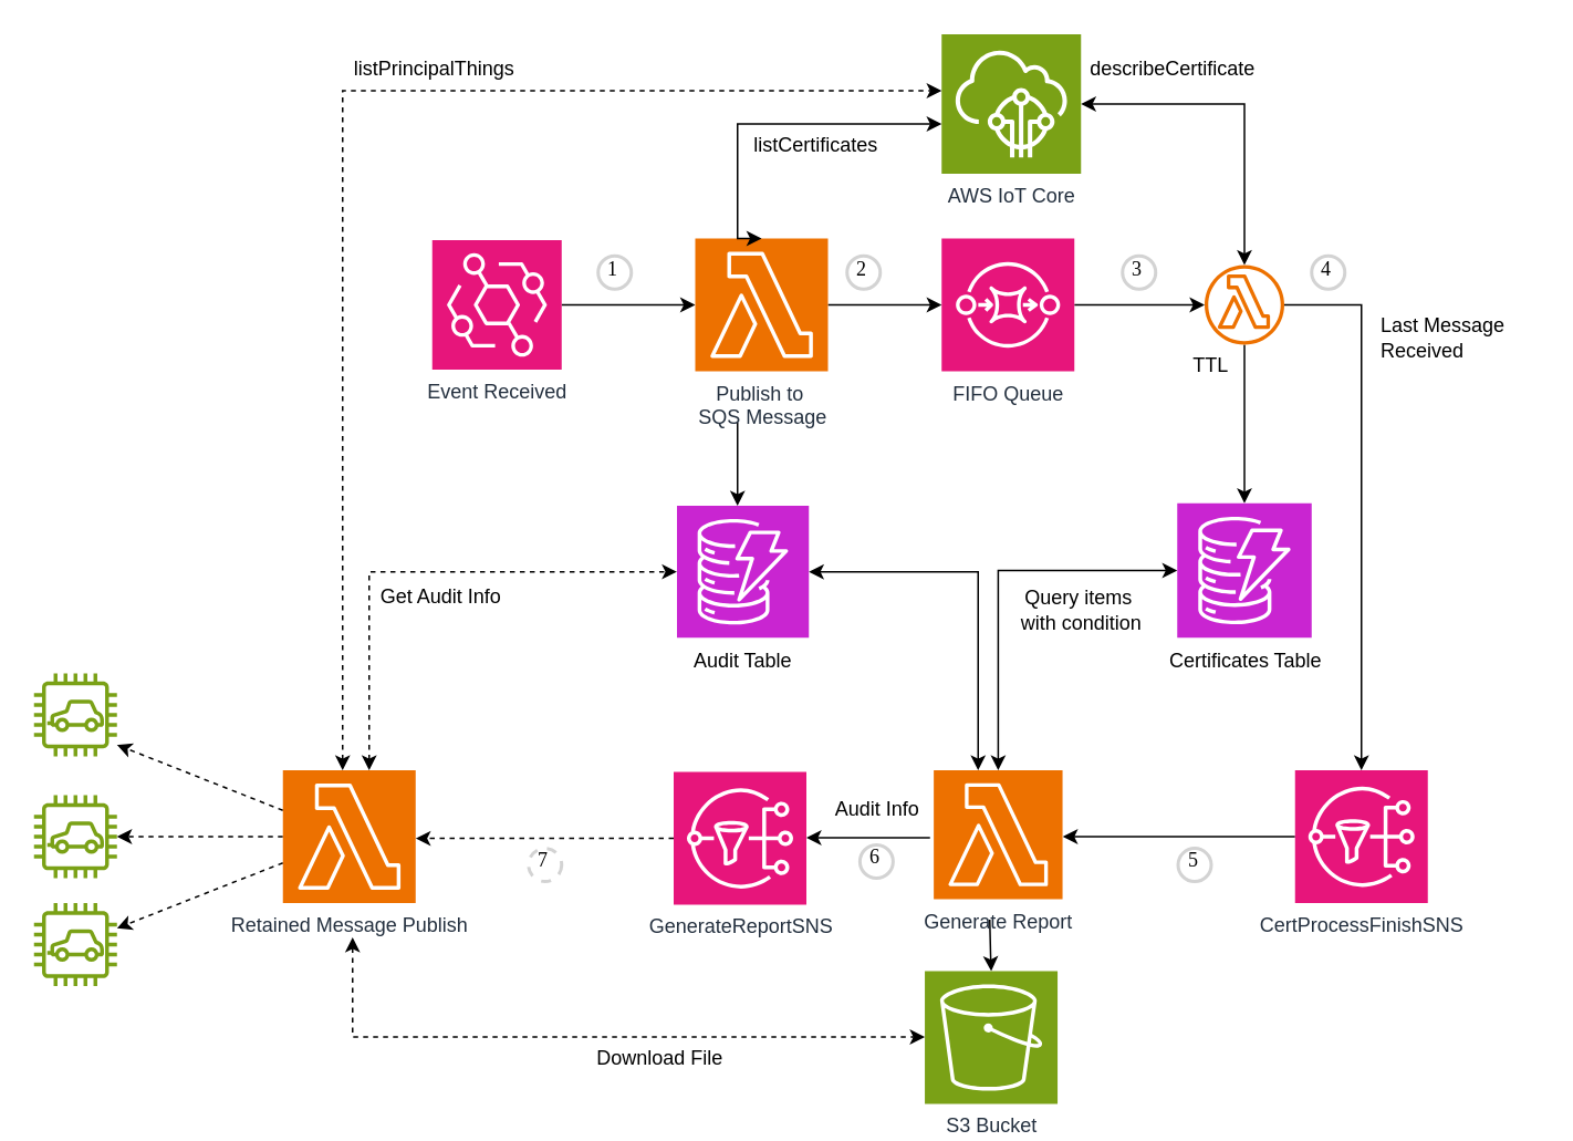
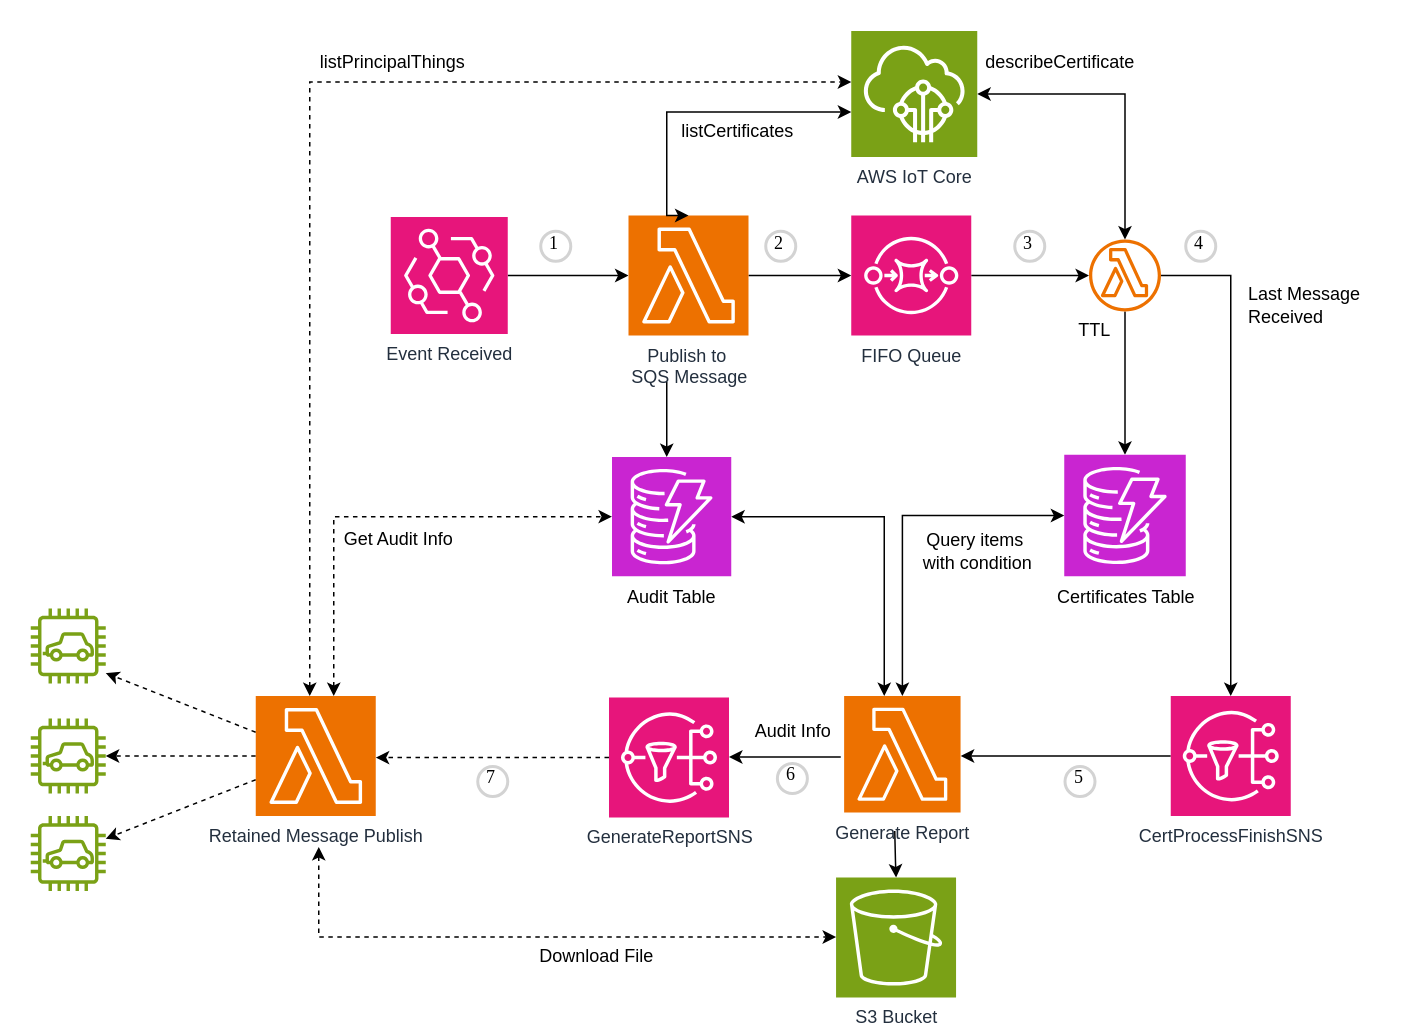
  <mxCell id="0" />
  <mxCell id="1" parent="0" />
  <mxCell id="2" style="edgeStyle=orthogonalEdgeStyle;rounded=0;orthogonalLoop=1;jettySize=auto;html=1;" parent="1" source="3" target="14" edge="1"><mxGeometry relative="1" as="geometry" /></mxCell>
  <mxCell id="3" value="Event Received" style="sketch=0;points=[[0,0,0],[0.25,0,0],[0.5,0,0],[0.75,0,0],[1,0,0],[0,1,0],[0.25,1,0],[0.5,1,0],[0.75,1,0],[1,1,0],[0,0.25,0],[0,0.5,0],[0,0.75,0],[1,0.25,0],[1,0.5,0],[1,0.75,0]];outlineConnect=0;fontColor=#232F3E;fillColor=#E7157B;strokeColor=#ffffff;dashed=0;verticalLabelPosition=bottom;verticalAlign=top;align=center;html=1;fontSize=12;fontStyle=0;aspect=fixed;shape=mxgraph.aws4.resourceIcon;resIcon=mxgraph.aws4.eventbridge;" parent="1" vertex="1"><mxGeometry x="260" y="144" width="78" height="78" as="geometry" /></mxCell>
  <mxCell id="4" style="edgeStyle=orthogonalEdgeStyle;rounded=0;orthogonalLoop=1;jettySize=auto;html=1;" parent="1" source="5" target="8" edge="1"><mxGeometry relative="1" as="geometry" /></mxCell>
  <mxCell id="5" value="FIFO Queue" style="sketch=0;points=[[0,0,0],[0.25,0,0],[0.5,0,0],[0.75,0,0],[1,0,0],[0,1,0],[0.25,1,0],[0.5,1,0],[0.75,1,0],[1,1,0],[0,0.25,0],[0,0.5,0],[0,0.75,0],[1,0.25,0],[1,0.5,0],[1,0.75,0]];outlineConnect=0;fontColor=#232F3E;fillColor=#E7157B;strokeColor=#ffffff;dashed=0;verticalLabelPosition=bottom;verticalAlign=top;align=center;html=1;fontSize=12;fontStyle=0;aspect=fixed;shape=mxgraph.aws4.resourceIcon;resIcon=mxgraph.aws4.sqs;" parent="1" vertex="1"><mxGeometry x="567" y="143" width="80" height="80" as="geometry" /></mxCell>
  <mxCell id="6" style="edgeStyle=orthogonalEdgeStyle;rounded=0;orthogonalLoop=1;jettySize=auto;html=1;" parent="1" source="8" target="11" edge="1"><mxGeometry relative="1" as="geometry"><Array as="points"><mxPoint x="750" y="254" /><mxPoint x="750" y="254" /></Array><mxPoint x="740" y="264" as="targetPoint" /></mxGeometry></mxCell>
  <mxCell id="7" style="edgeStyle=orthogonalEdgeStyle;rounded=0;orthogonalLoop=1;jettySize=auto;html=1;" parent="1" source="8" target="43" edge="1"><mxGeometry relative="1" as="geometry"><Array as="points"><mxPoint x="820" y="183" /></Array></mxGeometry></mxCell>
  <mxCell id="8" value="" style="sketch=0;outlineConnect=0;fontColor=#232F3E;gradientColor=none;fillColor=#ED7100;strokeColor=none;dashed=0;verticalLabelPosition=bottom;verticalAlign=top;align=center;html=1;fontSize=12;fontStyle=0;aspect=fixed;pointerEvents=1;shape=mxgraph.aws4.lambda_function;" parent="1" vertex="1"><mxGeometry x="725.5" y="159" width="48" height="48" as="geometry" /></mxCell>
  <mxCell id="9" style="edgeStyle=orthogonalEdgeStyle;rounded=0;orthogonalLoop=1;jettySize=auto;html=1;startArrow=classic;startFill=1;" parent="1" source="10" target="8" edge="1"><mxGeometry relative="1" as="geometry" /></mxCell>
  <mxCell id="10" value="AWS IoT Core" style="sketch=0;points=[[0,0,0],[0.25,0,0],[0.5,0,0],[0.75,0,0],[1,0,0],[0,1,0],[0.25,1,0],[0.5,1,0],[0.75,1,0],[1,1,0],[0,0.25,0],[0,0.5,0],[0,0.75,0],[1,0.25,0],[1,0.5,0],[1,0.75,0]];outlineConnect=0;fontColor=#232F3E;fillColor=#7AA116;strokeColor=#ffffff;dashed=0;verticalLabelPosition=bottom;verticalAlign=top;align=center;html=1;fontSize=12;fontStyle=0;aspect=fixed;shape=mxgraph.aws4.resourceIcon;resIcon=mxgraph.aws4.iot_core;" parent="1" vertex="1"><mxGeometry x="567" y="20" width="84" height="84" as="geometry" /></mxCell>
  <mxCell id="11" value="&lt;span style=&quot;color: rgb(0, 0, 0);&quot;&gt;Certificates Table&lt;/span&gt;" style="sketch=0;points=[[0,0,0],[0.25,0,0],[0.5,0,0],[0.75,0,0],[1,0,0],[0,1,0],[0.25,1,0],[0.5,1,0],[0.75,1,0],[1,1,0],[0,0.25,0],[0,0.5,0],[0,0.75,0],[1,0.25,0],[1,0.5,0],[1,0.75,0]];outlineConnect=0;fontColor=#232F3E;fillColor=#C925D1;strokeColor=#ffffff;dashed=0;verticalLabelPosition=bottom;verticalAlign=top;align=center;html=1;fontSize=12;fontStyle=0;aspect=fixed;shape=mxgraph.aws4.resourceIcon;resIcon=mxgraph.aws4.dynamodb;" parent="1" vertex="1"><mxGeometry x="709" y="302.5" width="81" height="81" as="geometry" /></mxCell>
  <mxCell id="12" style="edgeStyle=orthogonalEdgeStyle;rounded=0;orthogonalLoop=1;jettySize=auto;html=1;" parent="1" source="14" target="5" edge="1"><mxGeometry relative="1" as="geometry" /></mxCell>
  <mxCell id="13" style="edgeStyle=orthogonalEdgeStyle;rounded=0;orthogonalLoop=1;jettySize=auto;html=1;" parent="1" target="48" edge="1"><mxGeometry relative="1" as="geometry"><mxPoint x="444" y="254" as="sourcePoint" /><mxPoint x="444" y="292.5" as="targetPoint" /><Array as="points"><mxPoint x="444" y="294" /><mxPoint x="444" y="294" /></Array></mxGeometry></mxCell>
  <mxCell id="14" value="Publish to&amp;nbsp;&lt;div&gt;SQS Message&lt;/div&gt;" style="sketch=0;points=[[0,0,0],[0.25,0,0],[0.5,0,0],[0.75,0,0],[1,0,0],[0,1,0],[0.25,1,0],[0.5,1,0],[0.75,1,0],[1,1,0],[0,0.25,0],[0,0.5,0],[0,0.75,0],[1,0.25,0],[1,0.5,0],[1,0.75,0]];outlineConnect=0;fontColor=#232F3E;fillColor=#ED7100;strokeColor=#ffffff;dashed=0;verticalLabelPosition=bottom;verticalAlign=top;align=center;html=1;fontSize=12;fontStyle=0;aspect=fixed;shape=mxgraph.aws4.resourceIcon;resIcon=mxgraph.aws4.lambda;" parent="1" vertex="1"><mxGeometry x="418.5" y="143" width="80" height="80" as="geometry" /></mxCell>
  <mxCell id="15" style="edgeStyle=orthogonalEdgeStyle;rounded=0;orthogonalLoop=1;jettySize=auto;html=1;startArrow=classic;startFill=1;" parent="1" source="17" target="11" edge="1"><mxGeometry relative="1" as="geometry"><mxPoint x="626" y="350" as="targetPoint" /><Array as="points"><mxPoint x="601" y="343" /></Array></mxGeometry></mxCell>
  <mxCell id="16" style="edgeStyle=orthogonalEdgeStyle;rounded=0;orthogonalLoop=1;jettySize=auto;html=1;" parent="1" target="20" edge="1"><mxGeometry relative="1" as="geometry"><mxPoint x="596" y="553.36" as="sourcePoint" /></mxGeometry></mxCell>
  <mxCell id="17" value="Generate Report" style="sketch=0;points=[[0,0,0],[0.25,0,0],[0.5,0,0],[0.75,0,0],[1,0,0],[0,1,0],[0.25,1,0],[0.5,1,0],[0.75,1,0],[1,1,0],[0,0.25,0],[0,0.5,0],[0,0.75,0],[1,0.25,0],[1,0.5,0],[1,0.75,0]];outlineConnect=0;fontColor=#232F3E;fillColor=#ED7100;strokeColor=#ffffff;dashed=0;verticalLabelPosition=bottom;verticalAlign=top;align=center;html=1;fontSize=12;fontStyle=0;aspect=fixed;shape=mxgraph.aws4.resourceIcon;resIcon=mxgraph.aws4.lambda;" parent="1" vertex="1"><mxGeometry x="562.25" y="463.36" width="77.62" height="77.62" as="geometry" /></mxCell>
  <mxCell id="18" style="edgeStyle=orthogonalEdgeStyle;rounded=0;orthogonalLoop=1;jettySize=auto;html=1;dashed=1;" parent="1" source="19" target="27" edge="1"><mxGeometry relative="1" as="geometry"><Array as="points"><mxPoint x="280" y="504" /><mxPoint x="280" y="504" /></Array></mxGeometry></mxCell>
  <mxCell id="19" value="GenerateReportSNS" style="sketch=0;points=[[0,0,0],[0.25,0,0],[0.5,0,0],[0.75,0,0],[1,0,0],[0,1,0],[0.25,1,0],[0.5,1,0],[0.75,1,0],[1,1,0],[0,0.25,0],[0,0.5,0],[0,0.75,0],[1,0.25,0],[1,0.5,0],[1,0.75,0]];outlineConnect=0;fontColor=#232F3E;fillColor=#E7157B;strokeColor=#ffffff;dashed=0;verticalLabelPosition=bottom;verticalAlign=top;align=center;html=1;fontSize=12;fontStyle=0;aspect=fixed;shape=mxgraph.aws4.resourceIcon;resIcon=mxgraph.aws4.sns;" parent="1" vertex="1"><mxGeometry x="405.5" y="464.36" width="80" height="80" as="geometry" /></mxCell>
  <mxCell id="20" value="S3 Bucket" style="sketch=0;points=[[0,0,0],[0.25,0,0],[0.5,0,0],[0.75,0,0],[1,0,0],[0,1,0],[0.25,1,0],[0.5,1,0],[0.75,1,0],[1,1,0],[0,0.25,0],[0,0.5,0],[0,0.75,0],[1,0.25,0],[1,0.5,0],[1,0.75,0]];outlineConnect=0;fontColor=#232F3E;fillColor=#7AA116;strokeColor=#ffffff;dashed=0;verticalLabelPosition=bottom;verticalAlign=top;align=center;html=1;fontSize=12;fontStyle=0;aspect=fixed;shape=mxgraph.aws4.resourceIcon;resIcon=mxgraph.aws4.s3;" parent="1" vertex="1"><mxGeometry x="556.87" y="584.36" width="80" height="80" as="geometry" /></mxCell>
  <mxCell id="21" style="edgeStyle=orthogonalEdgeStyle;rounded=0;orthogonalLoop=1;jettySize=auto;html=1;" parent="1" target="19" edge="1"><mxGeometry relative="1" as="geometry"><mxPoint x="560" y="504" as="sourcePoint" /><mxPoint x="487" y="502.358" as="targetPoint" /><Array as="points"><mxPoint x="540" y="504" /><mxPoint x="540" y="504" /></Array></mxGeometry></mxCell>
  <mxCell id="22" style="edgeStyle=orthogonalEdgeStyle;rounded=0;orthogonalLoop=1;jettySize=auto;html=1;dashed=1;startArrow=classic;startFill=1;" parent="1" target="20" edge="1"><mxGeometry relative="1" as="geometry"><mxPoint x="212" y="564" as="sourcePoint" /><Array as="points"><mxPoint x="212" y="624" /></Array></mxGeometry></mxCell>
  <mxCell id="23" style="rounded=0;orthogonalLoop=1;jettySize=auto;html=1;dashed=1;" parent="1" source="27" edge="1"><mxGeometry relative="1" as="geometry"><mxPoint x="70" y="448.004" as="targetPoint" /></mxGeometry></mxCell>
  <mxCell id="24" style="edgeStyle=orthogonalEdgeStyle;rounded=0;orthogonalLoop=1;jettySize=auto;html=1;dashed=1;" parent="1" source="27" target="30" edge="1"><mxGeometry relative="1" as="geometry" /></mxCell>
  <mxCell id="25" style="rounded=0;orthogonalLoop=1;jettySize=auto;html=1;dashed=1;" parent="1" source="27" target="31" edge="1"><mxGeometry relative="1" as="geometry" /></mxCell>
  <mxCell id="26" style="edgeStyle=orthogonalEdgeStyle;rounded=0;orthogonalLoop=1;jettySize=auto;html=1;dashed=1;startArrow=classic;startFill=1;" parent="1" source="27" target="10" edge="1"><mxGeometry relative="1" as="geometry"><Array as="points"><mxPoint x="206" y="54" /></Array></mxGeometry></mxCell>
  <mxCell id="27" value="Retained Message Publish" style="sketch=0;points=[[0,0,0],[0.25,0,0],[0.5,0,0],[0.75,0,0],[1,0,0],[0,1,0],[0.25,1,0],[0.5,1,0],[0.75,1,0],[1,1,0],[0,0.25,0],[0,0.5,0],[0,0.75,0],[1,0.25,0],[1,0.5,0],[1,0.75,0]];outlineConnect=0;fontColor=#232F3E;fillColor=#ED7100;strokeColor=#ffffff;dashed=0;verticalLabelPosition=bottom;verticalAlign=top;align=center;html=1;fontSize=12;fontStyle=0;aspect=fixed;shape=mxgraph.aws4.resourceIcon;resIcon=mxgraph.aws4.lambda;" parent="1" vertex="1"><mxGeometry x="170" y="463.36" width="80" height="80" as="geometry" /></mxCell>
  <mxCell id="28" value="Last Message&amp;nbsp;&lt;div&gt;Received&lt;/div&gt;" style="text;html=1;align=left;verticalAlign=middle;resizable=0;points=[];autosize=1;strokeColor=none;fillColor=none;" parent="1" vertex="1"><mxGeometry x="830" y="182" width="96" height="41" as="geometry" /></mxCell>
  <mxCell id="29" value="" style="sketch=0;outlineConnect=0;fontColor=#232F3E;gradientColor=none;fillColor=#7AA116;strokeColor=none;dashed=0;verticalLabelPosition=bottom;verticalAlign=top;align=center;html=1;fontSize=12;fontStyle=0;aspect=fixed;pointerEvents=1;shape=mxgraph.aws4.car;" parent="1" vertex="1"><mxGeometry x="20" y="405" width="50" height="50" as="geometry" /></mxCell>
  <mxCell id="30" value="" style="sketch=0;outlineConnect=0;fontColor=#232F3E;gradientColor=none;fillColor=#7AA116;strokeColor=none;dashed=0;verticalLabelPosition=bottom;verticalAlign=top;align=center;html=1;fontSize=12;fontStyle=0;aspect=fixed;pointerEvents=1;shape=mxgraph.aws4.car;" parent="1" vertex="1"><mxGeometry x="20" y="478.36" width="50" height="50" as="geometry" /></mxCell>
  <mxCell id="31" value="" style="sketch=0;outlineConnect=0;fontColor=#232F3E;gradientColor=none;fillColor=#7AA116;strokeColor=none;dashed=0;verticalLabelPosition=bottom;verticalAlign=top;align=center;html=1;fontSize=12;fontStyle=0;aspect=fixed;pointerEvents=1;shape=mxgraph.aws4.car;" parent="1" vertex="1"><mxGeometry x="20" y="543.36" width="50" height="50" as="geometry" /></mxCell>
  <mxCell id="32" value="describeCertificate" style="text;html=1;align=center;verticalAlign=middle;resizable=0;points=[];autosize=1;strokeColor=none;fillColor=none;" parent="1" vertex="1"><mxGeometry x="647" y="28" width="117" height="26" as="geometry" /></mxCell>
  <mxCell id="33" value="listCertificates" style="text;html=1;align=center;verticalAlign=middle;resizable=0;points=[];autosize=1;strokeColor=none;fillColor=none;" parent="1" vertex="1"><mxGeometry x="444" y="74" width="93" height="26" as="geometry" /></mxCell>
  <mxCell id="34" value="Download File" style="text;html=1;align=center;verticalAlign=middle;resizable=0;points=[];autosize=1;strokeColor=none;fillColor=none;" parent="1" vertex="1"><mxGeometry x="350" y="624" width="94" height="26" as="geometry" /></mxCell>
  <mxCell id="35" value="Audit Info" style="text;html=1;align=center;verticalAlign=middle;resizable=0;points=[];autosize=1;strokeColor=none;fillColor=none;" parent="1" vertex="1"><mxGeometry x="493.25" y="473.86" width="69" height="26" as="geometry" /></mxCell>
  <mxCell id="36" value="1" style="ellipse;whiteSpace=wrap;html=1;aspect=fixed;strokeWidth=2;fontFamily=Tahoma;spacingBottom=4;spacingRight=2;strokeColor=#d3d3d3;" parent="1" vertex="1"><mxGeometry x="360" y="153.5" width="20" height="20" as="geometry" /></mxCell>
  <mxCell id="37" value="2" style="ellipse;whiteSpace=wrap;html=1;aspect=fixed;strokeWidth=2;fontFamily=Tahoma;spacingBottom=4;spacingRight=2;strokeColor=#d3d3d3;" parent="1" vertex="1"><mxGeometry x="510" y="153.5" width="20" height="20" as="geometry" /></mxCell>
  <mxCell id="38" value="3" style="ellipse;whiteSpace=wrap;html=1;aspect=fixed;strokeWidth=2;fontFamily=Tahoma;spacingBottom=4;spacingRight=2;strokeColor=#d3d3d3;" parent="1" vertex="1"><mxGeometry x="676" y="153.5" width="20" height="20" as="geometry" /></mxCell>
  <mxCell id="39" value="4" style="ellipse;whiteSpace=wrap;html=1;aspect=fixed;strokeWidth=2;fontFamily=Tahoma;spacingBottom=4;spacingRight=2;strokeColor=#d3d3d3;" parent="1" vertex="1"><mxGeometry x="790" y="153.5" width="20" height="20" as="geometry" /></mxCell>
  <mxCell id="40" value="5" style="ellipse;whiteSpace=wrap;html=1;aspect=fixed;strokeWidth=2;fontFamily=Tahoma;spacingBottom=4;spacingRight=2;strokeColor=#d3d3d3;" parent="1" vertex="1"><mxGeometry x="709.5" y="510.37" width="20" height="20" as="geometry" /></mxCell>
  <mxCell id="41" value="6" style="ellipse;whiteSpace=wrap;html=1;aspect=fixed;strokeWidth=2;fontFamily=Tahoma;spacingBottom=4;spacingRight=2;strokeColor=#d3d3d3;" parent="1" vertex="1"><mxGeometry x="517.75" y="508.36" width="20" height="20" as="geometry" /></mxCell>
  <mxCell id="42" style="edgeStyle=orthogonalEdgeStyle;rounded=0;orthogonalLoop=1;jettySize=auto;html=1;" parent="1" source="43" edge="1"><mxGeometry relative="1" as="geometry"><mxPoint x="640" y="503.36" as="targetPoint" /></mxGeometry></mxCell>
  <mxCell id="43" value="CertProcessFinishSNS" style="sketch=0;points=[[0,0,0],[0.25,0,0],[0.5,0,0],[0.75,0,0],[1,0,0],[0,1,0],[0.25,1,0],[0.5,1,0],[0.75,1,0],[1,1,0],[0,0.25,0],[0,0.5,0],[0,0.75,0],[1,0.25,0],[1,0.5,0],[1,0.75,0]];outlineConnect=0;fontColor=#232F3E;fillColor=#E7157B;strokeColor=#ffffff;dashed=0;verticalLabelPosition=bottom;verticalAlign=top;align=center;html=1;fontSize=12;fontStyle=0;aspect=fixed;shape=mxgraph.aws4.resourceIcon;resIcon=mxgraph.aws4.sns;" parent="1" vertex="1"><mxGeometry x="780" y="463.36" width="80" height="80" as="geometry" /></mxCell>
  <mxCell id="44" value="listPrincipalThings" style="text;html=1;align=center;verticalAlign=middle;resizable=0;points=[];autosize=1;strokeColor=none;fillColor=none;" parent="1" vertex="1"><mxGeometry x="203" y="28" width="115" height="26" as="geometry" /></mxCell>
  <mxCell id="45" value="TTL" style="text;html=1;align=center;verticalAlign=middle;resizable=0;points=[];autosize=1;strokeColor=none;fillColor=none;" parent="1" vertex="1"><mxGeometry x="709.5" y="207" width="39" height="26" as="geometry" /></mxCell>
  <mxCell id="46" value="Query items&amp;nbsp;&lt;div&gt;with condition&lt;/div&gt;" style="text;html=1;align=center;verticalAlign=middle;resizable=0;points=[];autosize=1;strokeColor=none;fillColor=none;" parent="1" vertex="1"><mxGeometry x="605" y="346" width="91" height="41" as="geometry" /></mxCell>
  <mxCell id="47" style="edgeStyle=orthogonalEdgeStyle;rounded=0;orthogonalLoop=1;jettySize=auto;html=1;startArrow=classic;startFill=1;" parent="1" source="48" target="17" edge="1"><mxGeometry relative="1" as="geometry"><Array as="points"><mxPoint x="589" y="343" /></Array></mxGeometry></mxCell>
  <mxCell id="48" value="&lt;span style=&quot;color: rgb(0, 0, 0);&quot;&gt;Audit Table&lt;/span&gt;" style="sketch=0;points=[[0,0,0],[0.25,0,0],[0.5,0,0],[0.75,0,0],[1,0,0],[0,1,0],[0.25,1,0],[0.5,1,0],[0.75,1,0],[1,1,0],[0,0.25,0],[0,0.5,0],[0,0.75,0],[1,0.25,0],[1,0.5,0],[1,0.75,0]];outlineConnect=0;fontColor=#232F3E;fillColor=#C925D1;strokeColor=#ffffff;dashed=0;verticalLabelPosition=bottom;verticalAlign=top;align=center;html=1;fontSize=12;fontStyle=0;aspect=fixed;shape=mxgraph.aws4.resourceIcon;resIcon=mxgraph.aws4.dynamodb;" parent="1" vertex="1"><mxGeometry x="407.5" y="304" width="79.5" height="79.5" as="geometry" /></mxCell>
  <mxCell id="49" style="edgeStyle=orthogonalEdgeStyle;rounded=0;orthogonalLoop=1;jettySize=auto;html=1;entryX=0;entryY=0.5;entryDx=0;entryDy=0;entryPerimeter=0;startArrow=classic;startFill=1;dashed=1;" parent="1" source="27" target="48" edge="1"><mxGeometry relative="1" as="geometry"><Array as="points"><mxPoint x="222" y="344" /><mxPoint x="408" y="344" /></Array></mxGeometry></mxCell>
  <mxCell id="50" value="Get Audit Info" style="text;html=1;align=center;verticalAlign=middle;resizable=0;points=[];autosize=1;strokeColor=none;fillColor=none;" parent="1" vertex="1"><mxGeometry x="219" y="346" width="91" height="26" as="geometry" /></mxCell>
  <mxCell id="51" style="edgeStyle=orthogonalEdgeStyle;rounded=0;orthogonalLoop=1;jettySize=auto;html=1;entryX=0.5;entryY=0;entryDx=0;entryDy=0;entryPerimeter=0;startArrow=classic;startFill=1;" parent="1" source="10" target="14" edge="1"><mxGeometry relative="1" as="geometry"><Array as="points"><mxPoint x="444" y="74" /></Array></mxGeometry></mxCell>
- <mxCell id="52" value="7" style="ellipse;whiteSpace=wrap;html=1;aspect=fixed;strokeWidth=2;fontFamily=Tahoma;spacingBottom=4;spacingRight=2;strokeColor=#d3d3d3;dashed=1;" parent="1" vertex="1"><mxGeometry x="318" y="510.37" width="20" height="20" as="geometry" /></mxCell>
+ <mxCell id="52" value="7" style="ellipse;whiteSpace=wrap;html=1;aspect=fixed;strokeWidth=2;fontFamily=Tahoma;spacingBottom=4;spacingRight=2;strokeColor=#d3d3d3;" parent="1" vertex="1"><mxGeometry x="318" y="510.37" width="20" height="20" as="geometry" /></mxCell>
